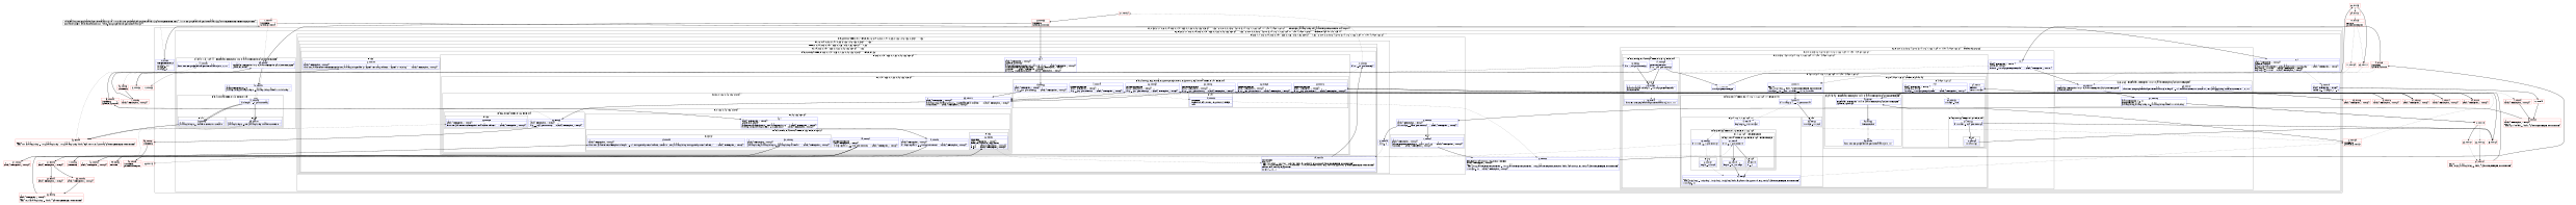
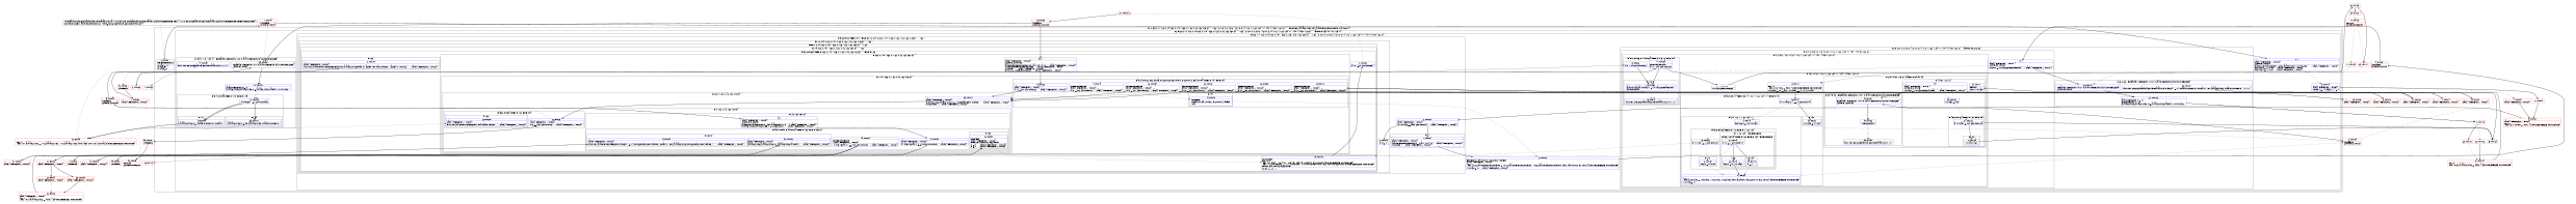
  digraph {
    node [color=blue shape=record]
    edge [style=bold]
    n1 [label="{7\:\ 0x0024|Catch:\{ IOException \-\> 0x008f \}\l|java.net.HttpURLConnection r0 = zza(r1, r2, r4, r6)     \/\/ Catch:\{ IOException \-\> 0x008f \}\lr0.connect()     \/\/ Catch:\{ IOException \-\> 0x008f \}\l}"]
    n2 [label="{97\:\ 0x002c|SYNTHETIC\lEDGE_INSN: B:97:0x002c\-\>B:8:0x002c ?: BREAK  \l|break\l}"]
    n3 [label="{24\:\ 0x0066|Catch:\{ IOException \-\> 0x008f \}\l|if (r8 != 300) goto L_0x0068     \/\/ Catch:\{ IOException \-\> 0x008f \}\l}"]
    n4 [label="{26\:\ 0x006a|ADDED_TO_REGION\lCatch:\{ IOException \-\> 0x008f \}\l|if (r8 != 301) goto L_0x006c     \/\/ Catch:\{ IOException \-\> 0x008f \}\l}"]
    n5 [label="{28\:\ 0x006e|ADDED_TO_REGION\lCatch:\{ IOException \-\> 0x008f \}\l|if (r8 != 302) goto L_0x0070     \/\/ Catch:\{ IOException \-\> 0x008f \}\l}"]
    n6 [label="{30\:\ 0x0072|ADDED_TO_REGION\lCatch:\{ IOException \-\> 0x008f \}\l|if (r8 != 303) goto L_0x0074     \/\/ Catch:\{ IOException \-\> 0x008f \}\l}"]
    n7 [label="{32\:\ 0x0076|ADDED_TO_REGION\lCatch:\{ IOException \-\> 0x008f \}\l|if (r8 != 307) goto L_0x0078     \/\/ Catch:\{ IOException \-\> 0x008f \}\l}"]
    n8 [label="{34\:\ 0x007a|ADDED_TO_REGION\lCatch:\{ IOException \-\> 0x008f \}\l|if (r8 != 308) goto L_0x002c     \/\/ Catch:\{ IOException \-\> 0x008f \}\l}"]
    n9 [label="{38\:\ 0x008e|Catch:\{ IOException \-\> 0x008f \}\l|throw new java.net.ProtocolException(\"Null location redirect\")     \/\/ Catch:\{ IOException \-\> 0x008f \}\l}"]
    n10 [label="{36\:\ 0x0085|Catch:\{ IOException \-\> 0x008f \}\l|if (r8 == null) goto L_0x0087     \/\/ Catch:\{ IOException \-\> 0x008f \}\l}"]
    n11 [label="{56\:\ 0x00e2|LOOP_END\lCatch:\{ IOException \-\> 0x008f \}\lLOOP:0: B:19:0x004e\-\>B:56:0x00e2\l|r1 = r0     \/\/ Catch:\{ IOException \-\> 0x008f \}\lr0 = r7     \/\/ Catch:\{ IOException \-\> 0x008f \}\l}"]
    n12 [label="{50\:\ 0x00c6|Catch:\{ IOException \-\> 0x008f \}\l|java.lang.String java.lang.String r0 = java.lang.String.valueOf(r1)     \/\/ Catch:\{ IOException \-\> 0x008f \}\l}"]
    n13 [label="{54\:\ 0x00db|Catch:\{ IOException \-\> 0x008f \}\l|throw new java.net.ProtocolException(r0.length() != 0 ? \"Unsupported protocol redirect: \".concat(r0) : new java.lang.String(\"Unsupported protocol redirect: \"))     \/\/ Catch:\{ IOException \-\> 0x008f \}\l}"]
    n14 [label="{47\:\ 0x00bc|Catch:\{ IOException \-\> 0x008f \}\l|if (\"https\".equals(r1) == true) goto L_0x00e2     \/\/ Catch:\{ IOException \-\> 0x008f \}\l}"]
    n15 [label="{49\:\ 0x00c4|ADDED_TO_REGION\lCatch:\{ IOException \-\> 0x008f \}\l|if (\"http\".equals(r1) == true) goto L_0x00e2     \/\/ Catch:\{ IOException \-\> 0x008f \}\l}"]
    n16 [label="{46\:\ ?|Catch:\{ IOException \-\> 0x008f \}\lSplitter:B:45:0x00ad\l|java.net.URL java.net.URL r0 = new java.net.URL(r1, r8)     \/\/ Catch:\{ IOException \-\> 0x008f \}\ljava.lang.String java.lang.String r1 = r0.getProtocol()     \/\/ Catch:\{ IOException \-\> 0x008f \}\l}"]
    n17 [label="{35\:\ 0x007c|Catch:\{ IOException \-\> 0x008f \}\l|java.lang.String java.lang.String r8 = r0.getHeaderField(\"Location\")     \/\/ Catch:\{ IOException \-\> 0x008f \}\lr0.disconnect()     \/\/ Catch:\{ IOException \-\> 0x008f \}\l}"]
    n18 [label="{23\:\ ?|Catch:\{ IOException \-\> 0x008f \}\lSplitter:B:22:0x0055\l|java.net.HttpURLConnection r0 = zza(r1, r2, r4, r6)     \/\/ Catch:\{ IOException \-\> 0x008f \}\lr0.setInstanceFollowRedirects(false)     \/\/ Catch:\{ IOException \-\> 0x008f \}\lr0.connect()     \/\/ Catch:\{ IOException \-\> 0x008f \}\lint int r8 = r0.getResponseCode()     \/\/ Catch:\{ IOException \-\> 0x008f \}\l}"]
    n19 [label="{58\:\ 0x0100|Catch:\{ IOException \-\> 0x008f \}\l|throw new java.net.NoRouteToHostException(new java.lang.StringBuilder(31).append(\"Too many redirects: \").append(r7).toString())     \/\/ Catch:\{ IOException \-\> 0x008f \}\l}"]
    n20 [label="{20\:\ 0x0052|if (r0 \<= 20) goto L_0x0054\l}"]
    n21 [label="{19\:\ 0x004e|LOOP_START\lPHI: r0 r1 \l  PHI: (r0v15 int) = (r0v14 int), (r0v21 int) binds: [B:18:0x004d, B:56:0x00e2] A[DONT_GENERATE, DONT_INLINE]\l  PHI: (r1v2 java.net.URL) = (r1v1 java.net.URL), (r1v9 java.net.URL) binds: [B:18:0x004d, B:56:0x00e2] A[DONT_GENERATE, DONT_INLINE]\lLOOP:0: B:19:0x004e\-\>B:56:0x00e2\l|int int r7 = r0 + 1\l}"]
    n22 [label="{18\:\ 0x004d|int r0 = 0\l}"]
    n23 [label="{6\:\ 0x0022|Catch:\{ IOException \-\> 0x008f \}\l|if (r10.zzapn == false) goto L_0x0024     \/\/ Catch:\{ IOException \-\> 0x008f \}\l}"]
    n24 [label="{15\:\ 0x003c|java.util.Map java.util.Map r1 = r10.zzapu.getHeaderFields()\lcloseConnection()\l}"]
    n25 [label="{16\:\ 0x004a|throw new com.google.android.gms.internal.ads.zzjy(r0, r1, r11)\l}"]
    n26 [label="{12\:\ 0x0036|if (r0 \< 200) goto L_0x003c\l}"]
    n27 [label="{14\:\ 0x003a|ADDED_TO_REGION\l|if (r0 \> 299) goto L_0x003c\l}"]
    n28 [label="{76\:\ 0x0157|long r0 = r11.zzcd\l}"]
    n29 [label="{88\:\ 0x017b|long r0 = r0 \- r10.zzapw\l}"]
    n30 [label="{89\:\ 0x017f|r0 = \-1\l}"]
    n31 [label="{87\:\ 0x0179|if (r0 != \-1) goto L_0x017b\l}"]
    n32 [label="{75\:\ 0x0155|if (r11.zzcd != \-1) goto L_0x0157\l}"]
    n33 [label="{74\:\ 0x0149|long long r0 = zzc(r10.zzapu)\l}"]
    n34 [label="{77\:\ 0x0159|PHI: r0 \l  PHI: (r0v52 long) = (r0v50 long), (r0v51 long), (r0v53 long) binds: [B:89:0x017f, B:88:0x017b, B:76:0x0157] A[DONT_GENERATE, DONT_INLINE]\l|r10.zzapx = r0\l}"]
    n35 [label="{90\:\ 0x0182|r10.zzapx = r11.zzcd\l}"]
    n36 [label="{73\:\ 0x0147|if ((r11.flags & 1) == 0) goto L_0x0149\l}"]
    n37 [label="{82\:\ 0x016a|r10.zzaoz.zzgc()\l}"]
    n38 [label="{81\:\ 0x0168|if (r10.zzaoz != null) goto L_0x016a\l}"]
    n39 [label="{79\:\ ?|Catch:\{ IOException \-\> 0x0187 \}\lSplitter:B:78:0x015b\l|r10.zzapv = r10.zzapu.getInputStream()     \/\/ Catch:\{ IOException \-\> 0x0187 \}\l}"]
    n40 [label="{80\:\ 0x0163|r10.zzapd = true\l}"]
    n41 [label="{84\:\ 0x0171|RETURN\l|return r10.zzapx\l}"]
    n42 [label="{91\:\ 0x0187|ExcHandler: IOException (r0v41 'e' java.io.IOException A[CUSTOM_DECLARE])\lSplitter:B:78:0x015b\l}"]
    n43 [label="{92\:\ 0x0188|closeConnection()\l}"]
    n44 [label="{93\:\ 0x0190|throw new com.google.android.gms.internal.ads.zzjx(r0, r11)\l}"]
    n45 [label="{67\:\ 0x012e|r10.zzapu.getContentType()\l}"]
    n46 [label="{72\:\ 0x0141|PHI: r0 \l  PHI: (r0v37 long) =  binds: [] A[DONT_GENERATE, DONT_INLINE]\l|r10.zzapw = (r0 != 200 \|\| r11.zzahv == 0) ? 0 : r11.zzahv\l}"]
    n47 [label="{10\:\ ?|Catch:\{ IOException \-\> 0x0107 \}\lSplitter:B:9:0x002e\l|int int r0 = r10.zzapu.getResponseCode()     \/\/ Catch:\{ IOException \-\> 0x0107 \}\l}"]
    n48 [label="{60\:\ 0x0107|ExcHandler: IOException (r0v27 'e' java.io.IOException A[CUSTOM_DECLARE])\lSplitter:B:9:0x002e\l}"]
    n49 [label="{61\:\ 0x0108|java.io.IOException r1 = r0\lcloseConnection()\ljava.lang.String java.lang.String r0 = java.lang.String.valueOf(r11.uri.toString())\l}"]
    n50 [label="{65\:\ 0x0127|throw new com.google.android.gms.internal.ads.zzjx(r0.length() != 0 ? \"Unable to connect to \".concat(r0) : new java.lang.String(\"Unable to connect to \"), r1, r11)\l}"]
    n51 [label="{2\:\ ?|Catch:\{ IOException \-\> 0x008f \}\lSplitter:B:1:0x000a\l|java.net.URL java.net.URL r1 = new java.net.URL(r11.uri.toString())     \/\/ Catch:\{ IOException \-\> 0x008f \}\llong long r2 = r11.zzahv     \/\/ Catch:\{ IOException \-\> 0x008f \}\llong long r4 = r11.zzcd     \/\/ Catch:\{ IOException \-\> 0x008f \}\l}"]
    n52 [label="{3\:\ 0x001d|Catch:\{ IOException \-\> 0x008f \}\l|boolean r6 = (r11.flags & 1) != 0\l}"]
    n53 [label="{8\:\ 0x002c|EDGE_INSN: B:97:0x002c\-\>B:8:0x002c ?: BREAK  \lCatch:\{ IOException \-\> 0x008f \}\lPHI: r0 \l  PHI: (r0v26 java.net.HttpURLConnection) = (r0v18 java.net.HttpURLConnection), (r0v58 java.net.HttpURLConnection) binds: [B:97:0x002c, B:7:0x0024] A[DONT_GENERATE, DONT_INLINE]\l|r10.zzapu = r0     \/\/ Catch:\{ IOException \-\> 0x008f \}\l}"]
    n54 [label="{42\:\ 0x00a5|java.lang.String r0 = \"Unable to connect to \".concat(r0)\l}"]
    n55 [label="{59\:\ 0x0101|java.lang.String r0 = new java.lang.String(\"Unable to connect to \")\l}"]
    n56 [label="{41\:\ 0x00a3|if (r0.length() != 0) goto L_0x00a5\l}"]
    n57 [label="{39\:\ 0x008f|ExcHandler: IOException (r0v2 'e' java.io.IOException A[CUSTOM_DECLARE])\lSplitter:B:1:0x000a\l}"]
    n58 [label="{40\:\ 0x0090|java.io.IOException r1 = r0\ljava.lang.String java.lang.String r0 = java.lang.String.valueOf(r11.uri.toString())\l}"]
    n59 [label="{44\:\ 0x00ac|throw new com.google.android.gms.internal.ads.zzjx(r0, r1, r11)\l}"]
    n60 [label="{0\:\ 0x0000|MTH_ENTER_BLOCK\l|r10.zzapt = r11\lr10.zzce = 0\lr10.zzapy = 0\l}"]
    n61 [color=red label="{25\:\ 0x0068|Catch:\{ IOException \-\> 0x008f \}\l}"]
    n62 [color=red label="{27\:\ 0x006c|Catch:\{ IOException \-\> 0x008f \}\l}"]
    n63 [color=red label="{29\:\ 0x0070|Catch:\{ IOException \-\> 0x008f \}\l}"]
    n64 [color=red label="{31\:\ 0x0074|Catch:\{ IOException \-\> 0x008f \}\l}"]
    n65 [color=red label="{33\:\ 0x0078|Catch:\{ IOException \-\> 0x008f \}\l}"]
    n66 [color=red label="{45\:\ 0x00ad|SYNTHETIC\lSplitter:B:45:0x00ad\l}"]
    n67 [color=red label="{95\:\ 0x0087|SYNTHETIC\l}"]
    n68 [color=red label="{51\:\ 0x00d2|Catch:\{ IOException \-\> 0x008f \}\l}"]
    n69 [color=red label="{48\:\ 0x00be|Catch:\{ IOException \-\> 0x008f \}\l}"]
-   n70 [color=red label="{98\:\ 0x00e2|SYNTHETIC\lADDED_TO_REGION\l}"]
+   n70 [color=red label="{98\:\ 0x00e2|RETURN\lADDED_TO_REGION\l}"]
    n71 [color=red label="{94\:\ 0x00c6|SYNTHETIC\l}"]
-   n72 [color=red label="{99\:\ 0x00e2|RETURN\l}"]
+   n72 [color=red label="{99\:\ 0x00e2|SYNTHETIC\l}"]
    n73 [color=red label="{21\:\ 0x0054}"]
    n74 [color=red label="{96\:\ 0x00e6|SYNTHETIC\l}"]
    n75 [color=red label="{13\:\ 0x0038}"]
    n76 [color=red label="{86\:\ 0x0175}"]
    n77 [color=red label="{78\:\ 0x015b|SYNTHETIC\lSplitter:B:78:0x015b\l}"]
    n78 [color=red label="{83\:\ 0x016f}"]
    n79 [color=red label="{68\:\ 0x0135}"]
    n80 [color=red label="{11\:\ 0x0033}"]
    n81 [color=red label="{62\:\ 0x011e}"]
    n82 [color=red label="{4\:\ 0x001f|Catch:\{ IOException \-\> 0x008f \}\l}"]
    n83 [color=red label="{17\:\ 0x004b}"]
    n84 [color=red label="{9\:\ 0x002e|SYNTHETIC\lSplitter:B:9:0x002e\l}"]
    n85 [color=red label="{43\:\ 0x00a9|PHI: r0 \l  PHI: (r0v7 java.lang.String) = (r0v6 java.lang.String), (r0v8 java.lang.String) binds: [B:59:0x0101, B:42:0x00a5] A[DONT_GENERATE, DONT_INLINE]\l}"]
    n86 [color=red label="{1\:\ 0x000a|SYNTHETIC\lSplitter:B:1:0x000a\l}"]
    n87 [color=red label="{5\:\ 0x0020|Catch:\{ IOException \-\> 0x008f \}\lPHI: r6 \l  PHI: (r6v1 boolean) =  binds: [] A[DONT_GENERATE, DONT_INLINE]\l}"]
    n88 [color=red label="{22\:\ 0x0055|SYNTHETIC\lSplitter:B:22:0x0055\l}"]
    n89 [color=red label="{57\:\ 0x00e6|Catch:\{ IOException \-\> 0x008f \}\l}"]
    n90 [color=red label="{37\:\ 0x0087|Catch:\{ IOException \-\> 0x008f \}\l}"]
    n91 [color=red label="{52\:\ 0x00d4|Catch:\{ IOException \-\> 0x008f \}\l}"]
    n92 [color=red label="{55\:\ 0x00dc|Catch:\{ IOException \-\> 0x008f \}\l}"]
    n93 [color=red label="{69\:\ 0x0137}"]
    n94 [color=red label="{85\:\ 0x0172}"]
    n95 [color=red label="{63\:\ 0x0120}"]
    n96 [color=red label="{66\:\ 0x0128}"]
    n97 [color=red label="{53\:\ 0x00d8|Catch:\{ IOException \-\> 0x008f \}\lPHI: r0 \l  PHI: (r0v24 java.lang.String) =  binds: [] A[DONT_GENERATE, DONT_INLINE]\l}"]
    n98 [color=red label="{64\:\ 0x0124|PHI: r0 \l  PHI: (r0v32 java.lang.String) =  binds: [] A[DONT_GENERATE, DONT_INLINE]\l}"]
    n99 [color=red label="{70\:\ 0x013d|REMOVE\lADDED_TO_REGION\l}"]
    n100 [color=red label="{71\:\ 0x013f}"]
    n101 [label="{public final long com.google.android.gms.internal.ads.zzjs.zza((r10v0 'this' com.google.android.gms.internal.ads.zzjs A[IMMUTABLE_TYPE, THIS]), (r11v0 com.google.android.gms.internal.ads.zzjq A[IMMUTABLE_TYPE, METHOD_ARGUMENT]))  | Annotation[SYSTEM, dalvik.annotation.Throws, \{value=[com.google.android.gms.internal.ads.zzjx]\}]\l}" color=""]
    subgraph cluster_1 {
      label="R(2:0|(5:2|3|(1:7)(2:18|(2:19|(2:23|(2:(1:97)|(2:35|(2:(1:38)|(2:46|(1:56)(2:50|54))))))(1:58)))|8|(2:10|(2:(2:15|16)|(4:67|72|(3:74|(1:76)(1:(1:88)(1:89))|77)(1:90)|(4:79|80|(1:82)|84)))))) | DECL_VAR: java.lang.String null, java.net.HttpURLConnection null, long null\l"
      n60
      subgraph cluster_2 {
        label="Try: R(5:2|3|(1:7)(2:18|(2:19|(2:23|(2:(1:97)|(2:35|(2:(1:38)|(2:46|(1:56)(2:50|54))))))(1:58)))|8|(2:10|(2:(2:15|16)|(4:67|72|(3:74|(1:76)(1:(1:88)(1:89))|77)(1:90)|(4:79|80|(1:82)|84))))) catches: R(4:39|40|(1:42)(1:59)|44)"
        subgraph cluster_3 {
          label="R(5:2|3|(1:7)(2:18|(2:19|(2:23|(2:(1:97)|(2:35|(2:(1:38)|(2:46|(1:56)(2:50|54))))))(1:58)))|8|(2:10|(2:(2:15|16)|(4:67|72|(3:74|(1:76)(1:(1:88)(1:89))|77)(1:90)|(4:79|80|(1:82)|84)))))"
          n51
          n52
          n53
          subgraph cluster_4 {
            label="IF [B:6:0x0022] THEN: R(1:7) ELSE: R(2:18|(2:19|(2:23|(2:(1:97)|(2:35|(2:(1:38)|(2:46|(1:56)(2:50|54))))))(1:58)))"
            n23
            subgraph cluster_5 {
              label="R(1:7)"
              n1
            }
            subgraph cluster_6 {
              label="R(2:18|(2:19|(2:23|(2:(1:97)|(2:35|(2:(1:38)|(2:46|(1:56)(2:50|54))))))(1:58)))"
              n22
              subgraph cluster_7 {
                label="LOOP:0: (2:19|(2:23|(2:(1:97)|(2:35|(2:(1:38)|(2:46|(1:56)(2:50|54))))))(1:58))"
                subgraph cluster_8 {
                  label="R(2:19|(2:23|(2:(1:97)|(2:35|(2:(1:38)|(2:46|(1:56)(2:50|54))))))(1:58))"
                  n21
                  subgraph cluster_9 {
                    label="IF [B:20:0x0052] THEN: R(2:23|(2:(1:97)|(2:35|(2:(1:38)|(2:46|(1:56)(2:50|54)))))) ELSE: R(1:58)"
                    n20
                    subgraph cluster_10 {
                      label="R(2:23|(2:(1:97)|(2:35|(2:(1:38)|(2:46|(1:56)(2:50|54))))))"
                      n18
                      subgraph cluster_11 {
                        label="R(2:(1:97)|(2:35|(2:(1:38)|(2:46|(1:56)(2:50|54)))))"
                        subgraph cluster_12 {
                          label="IF [B:24:0x0066, B:26:0x006a, B:28:0x006e, B:30:0x0072, B:32:0x0076, B:34:0x007a] THEN: R(1:97) ELSE: null"
                          n3
                          n4
                          n5
                          n6
                          n7
                          n8
                          subgraph cluster_13 {
                            label="R(1:97)"
                            n2
                          }
                        }
                        subgraph cluster_14 {
                          label="R(2:35|(2:(1:38)|(2:46|(1:56)(2:50|54))))"
                          n17
                          subgraph cluster_15 {
                            label="R(2:(1:38)|(2:46|(1:56)(2:50|54)))"
                            subgraph cluster_16 {
                              label="IF [B:36:0x0085] THEN: R(1:38) ELSE: null"
                              n10
                              subgraph cluster_17 {
                                label="R(1:38)"
                                n9
                              }
                            }
                            subgraph cluster_18 {
                              label="R(2:46|(1:56)(2:50|54))"
                              n16
                              subgraph cluster_19 {
                                label="IF [B:47:0x00bc, B:49:0x00c4] THEN: R(1:56) ELSE: R(2:50|54)"
                                n14
                                n15
                                subgraph cluster_20 {
                                  label="R(1:56)"
                                  n11
                                }
                                subgraph cluster_21 {
                                  label="R(2:50|54)"
                                  n12
                                  n13
                                }
                              }
                            }
                          }
                        }
                      }
                    }
                    subgraph cluster_22 {
                      label="R(1:58)"
                      n19
                    }
                  }
                }
              }
            }
          }
          subgraph cluster_23 {
            label="Try: R(2:10|(2:(2:15|16)|(4:67|72|(3:74|(1:76)(1:(1:88)(1:89))|77)(1:90)|(4:79|80|(1:82)|84)))) catches: R(3:60|61|65)"
            subgraph cluster_24 {
              label="R(2:10|(2:(2:15|16)|(4:67|72|(3:74|(1:76)(1:(1:88)(1:89))|77)(1:90)|(4:79|80|(1:82)|84))))"
              n47
              subgraph cluster_25 {
                label="R(2:(2:15|16)|(4:67|72|(3:74|(1:76)(1:(1:88)(1:89))|77)(1:90)|(4:79|80|(1:82)|84)))"
                subgraph cluster_26 {
                  label="IF [B:12:0x0036, B:14:0x003a] THEN: R(2:15|16) ELSE: null"
                  n26
                  n27
                  subgraph cluster_27 {
                    label="R(2:15|16)"
                    n24
                    n25
                  }
                }
                subgraph cluster_28 {
                  label="R(4:67|72|(3:74|(1:76)(1:(1:88)(1:89))|77)(1:90)|(4:79|80|(1:82)|84))"
                  n45
                  n46
                  subgraph cluster_29 {
                    label="IF [B:73:0x0147] THEN: R(3:74|(1:76)(1:(1:88)(1:89))|77) ELSE: R(1:90)"
                    n36
                    subgraph cluster_30 {
                      label="R(3:74|(1:76)(1:(1:88)(1:89))|77)"
                      n33
                      n34
                      subgraph cluster_31 {
                        label="IF [B:75:0x0155] THEN: R(1:76) ELSE: R(1:(1:88)(1:89))"
                        n32
                        subgraph cluster_32 {
                          label="R(1:76)"
                          n28
                        }
                        subgraph cluster_33 {
                          label="R(1:(1:88)(1:89)) | ELSE_IF_CHAIN\l"
                          subgraph cluster_34 {
                            label="IF [B:87:0x0179] THEN: R(1:88) ELSE: R(1:89) | ELSE_IF_CHAIN\l"
                            n31
                            subgraph cluster_35 {
                              label="R(1:88)"
                              n29
                            }
                            subgraph cluster_36 {
                              label="R(1:89)"
                              n30
                            }
                          }
                        }
                      }
                    }
                    subgraph cluster_37 {
                      label="R(1:90)"
                      n35
                    }
                  }
                  subgraph cluster_38 {
                    label="Try: R(4:79|80|(1:82)|84) catches: R(3:91|92|93)"
                    subgraph cluster_39 {
                      label="R(4:79|80|(1:82)|84)"
                      n39
                      n40
                      n41
                      subgraph cluster_40 {
                        label="IF [B:81:0x0168] THEN: R(1:82) ELSE: null"
                        n38
                        subgraph cluster_41 {
                          label="R(1:82)"
                          n37
                        }
                      }
                    }
                    subgraph cluster_42 {
                      label="R(3:91|92|93) | ExcHandler: IOException (r0v41 'e' java.io.IOException A[CUSTOM_DECLARE])\l"
                      n42
                      n43
                      n44
                    }
                  }
                }
              }
            }
            subgraph cluster_43 {
              label="R(3:60|61|65) | ExcHandler: IOException (r0v27 'e' java.io.IOException A[CUSTOM_DECLARE])\l"
              n48
              n49
              n50
            }
          }
        }
        subgraph cluster_44 {
          label="R(4:39|40|(1:42)(1:59)|44) | ExcHandler: IOException (r0v2 'e' java.io.IOException A[CUSTOM_DECLARE])\l"
          n57
          n58
          n59
          subgraph cluster_45 {
            label="IF [B:41:0x00a3] THEN: R(1:42) ELSE: R(1:59)"
            n56
            subgraph cluster_46 {
              label="R(1:47)"
              n54
            }
            subgraph cluster_47 {
              label="R(1:59)"
              n55
            }
          }
        }
      }
    }
    subgraph cluster_48 {
      label="R(3:91|92|93) | ExcHandler: IOException (r0v41 'e' java.io.IOException A[CUSTOM_DECLARE])\l"
    }
    subgraph cluster_49 {
      label="R(4:39|40|(1:42)(1:59)|44) | ExcHandler: IOException (r0v2 'e' java.io.IOException A[CUSTOM_DECLARE])\l"
      subgraph cluster_50 {
        label="IF [B:41:0x00a3] THEN: R(1:42) ELSE: R(1:59)"
        subgraph cluster_51 {
          label="R(1:42)"
        }
        subgraph cluster_52 {
          label="R(1:59)"
        }
      }
    }
    subgraph cluster_53 {
      label="R(3:60|61|65) | ExcHandler: IOException (r0v27 'e' java.io.IOException A[CUSTOM_DECLARE])\l"
    }
    n1 -> n53
    n2 -> n53 [style=dashed]
    n3 -> n17
    n3 -> n61 [style=dashed]
    n4 -> n17
    n4 -> n62
    n5 -> n17 [style=dashed]
    n5 -> n63 [style=dashed]
    n6 -> n17 [style=dashed]
    n6 -> n64
    n7 -> n17
    n7 -> n65
    n8 -> n2 [style=dashed]
    n8 -> n17 [style=dashed]
    n10 -> n66 [style=dashed]
    n10 -> n67
    n11 -> n21 [style=dashed]
    n12 -> n68
    n14 -> n69 [style=dashed]
    n14 -> n70
    n15 -> n71
    n15 -> n72 [style=dashed]
    n16 -> n14
    n17 -> n10
    n18 -> n3
    n20 -> n73 [style=dashed]
    n20 -> n74 [style=dashed]
    n21 -> n20
    n22 -> n21 [style=dashed]
    n23 -> n1
    n23 -> n22
    n24 -> n25 [style=dashed]
    n26 -> n24
    n26 -> n75 [style=dashed]
    n27 -> n24
    n27 -> n45
    n28 -> n34 [style=dashed]
    n29 -> n34
    n30 -> n34 [style=dashed]
    n31 -> n29
    n31 -> n30
    n32 -> n28 [style=dashed]
    n32 -> n76 [style=dashed]
    n33 -> n32 [style=dashed]
    n34 -> n77 [style=dashed]
    n35 -> n77 [style=dashed]
    n36 -> n33 [style=dashed]
    n36 -> n35
    n37 -> n78
    n38 -> n37
    n38 -> n78
    n39 -> n40 [style=dashed]
    n39 -> n42
    n40 -> n38 [style=dashed]
    n42 -> n43
    n42 -> n43 [style=dashed]
    n43 -> n44 [style=dashed]
    n43 -> n44 [style=dashed]
    n45 -> n79
    n46 -> n36
    n47 -> n48
    n47 -> n80 [style=dashed]
    n48 -> n49 [style=dashed]
    n48 -> n49
    n49 -> n81
    n49 -> n81 [style=dashed]
    n51 -> n52 [style=dashed]
    n52 -> n82 [style=dashed]
    n52 -> n83
    n53 -> n84
    n54 -> n85
    n54 -> n85 [style=dashed]
    n55 -> n85 [style=dashed]
    n55 -> n85 [style=dashed]
    n56 -> n54
    n56 -> n54
    n56 -> n55 [style=dashed]
    n56 -> n55
    n57 -> n58
    n57 -> n58 [style=dashed]
    n58 -> n56 [style=dashed]
    n58 -> n56 [style=dashed]
    n60 -> n86
    n61 -> n4
    n62 -> n5
    n63 -> n6
    n64 -> n7 [style=dashed]
    n65 -> n8 [style=dashed]
    n66 -> n16
    n66 -> n57
    n67 -> n90
    n68 -> n91
    n68 -> n92
    n69 -> n15
    n70 -> n11 [style=dashed]
    n71 -> n12 [style=dashed]
    n72 -> n11
    n73 -> n88
    n74 -> n89
    n75 -> n27
    n76 -> n31 [style=dashed]
    n77 -> n39 [style=dashed]
    n77 -> n42
    n78 -> n41
    n79 -> n93
    n79 -> n94
    n80 -> n26 [style=dashed]
    n81 -> n95
    n81 -> n96 [style=dashed]
    n82 -> n87
    n83 -> n87
    n84 -> n47
    n84 -> n48 [style=dashed]
    n85 -> n59 [style=dashed]
    n86 -> n51
    n86 -> n57 [style=dashed]
    n87 -> n23
    n88 -> n18
    n88 -> n57
    n89 -> n19
    n90 -> n9 [style=dashed]
    n91 -> n97 [style=dashed]
    n92 -> n97
    n93 -> n99 [style=dashed]
    n94 -> n46 [style=dashed]
    n95 -> n98 [style=dashed]
    n96 -> n98
    n97 -> n13
    n98 -> n50
    n99 -> n94 [style=dashed]
    n99 -> n100 [style=dashed]
    n100 -> n46 [style=dashed]
    n101 -> n60 [style=dashed]
  }
